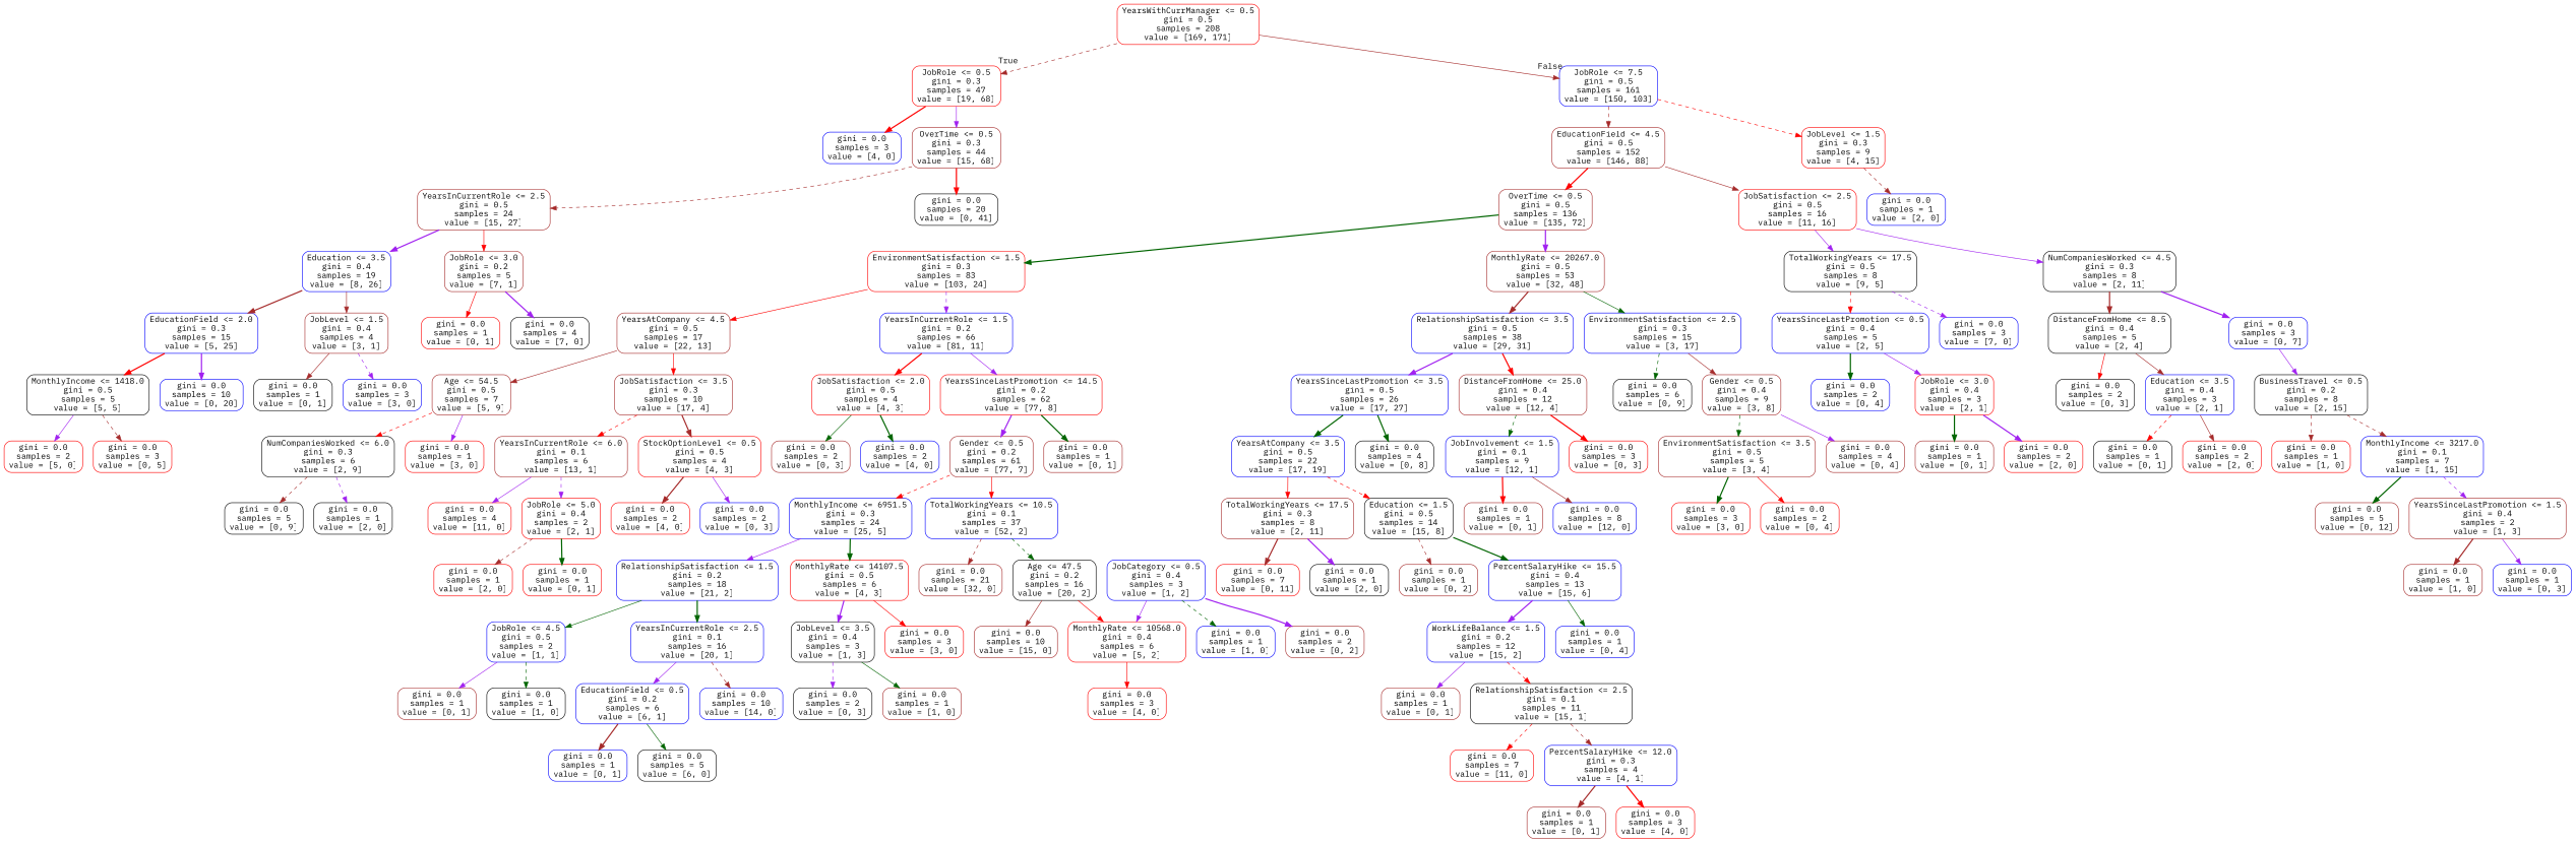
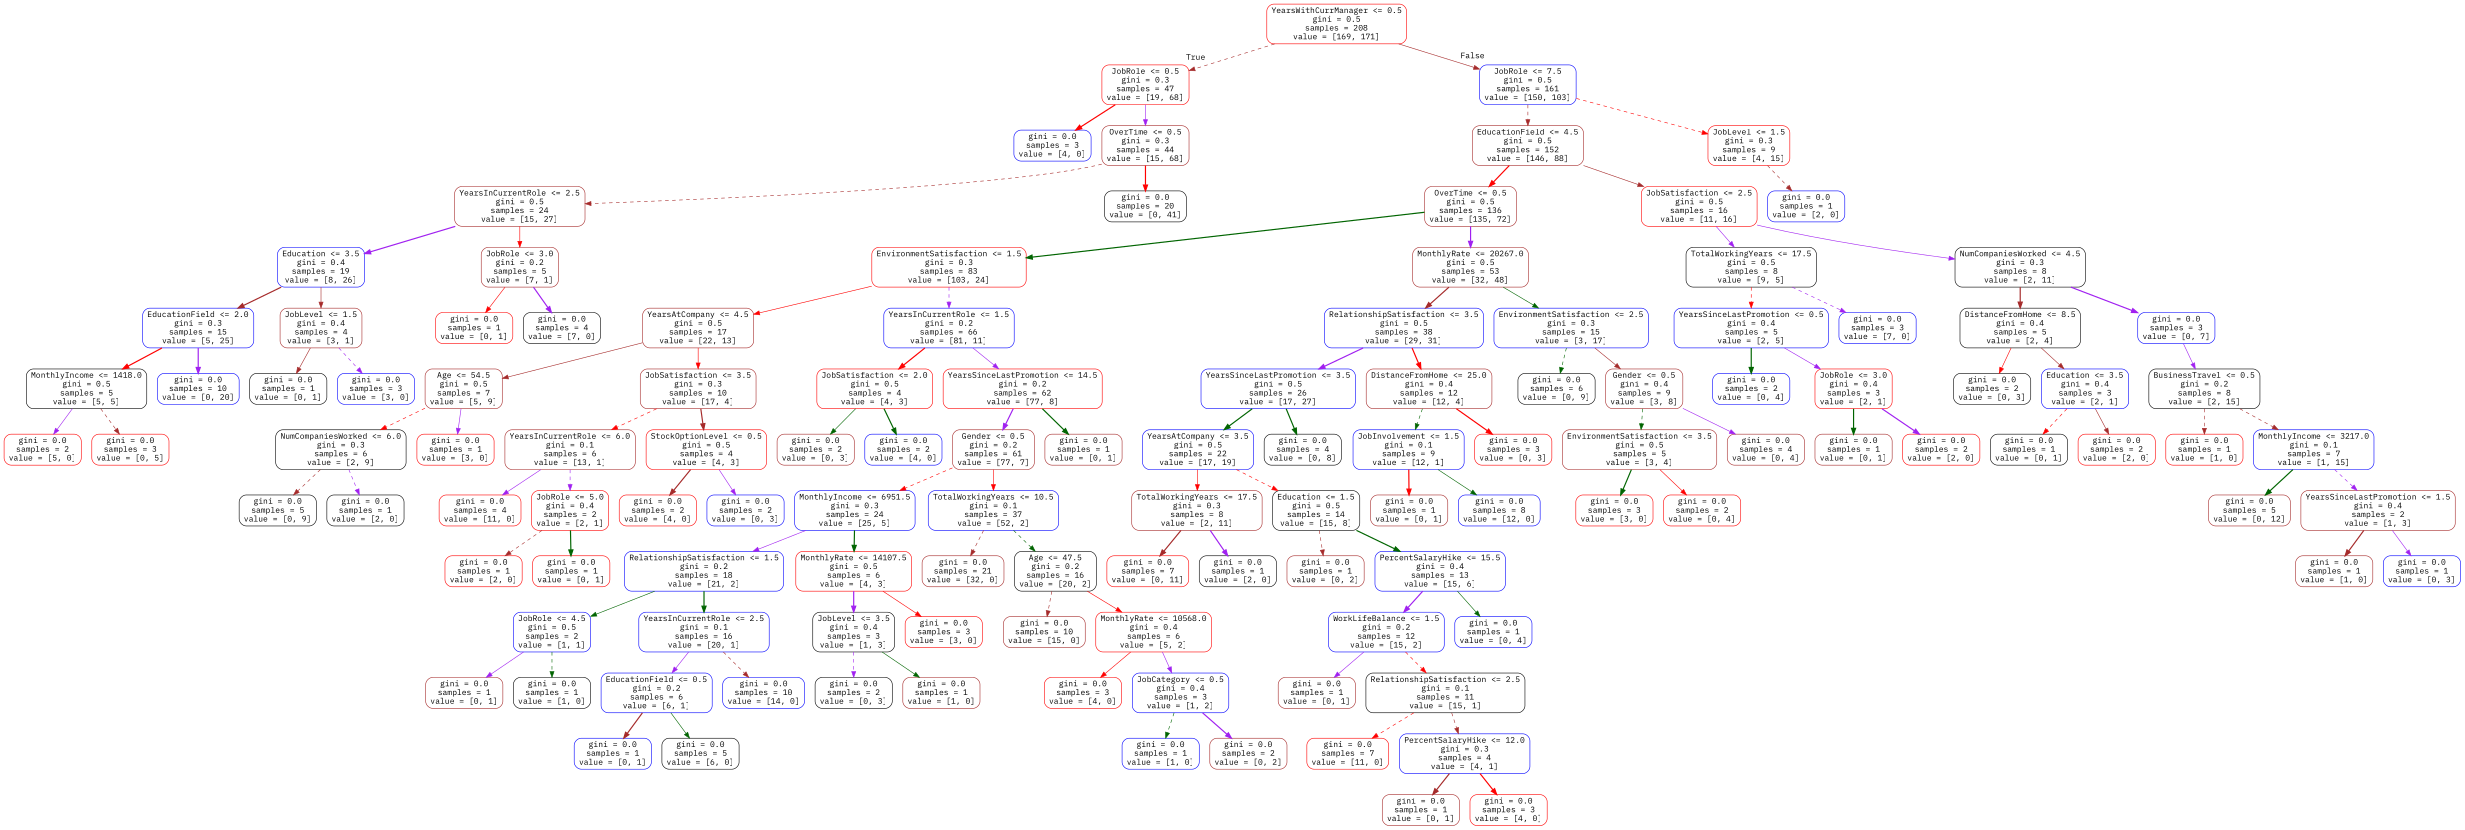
  digraph {
    fontname="IBM Plex Mono"
    node [color=blue fontname="IBM Plex Mono" shape=box style=rounded]
    edge [color=purple fontname="IBM Plex Mono" style=solid]
    n1 [color=red label="YearsWithCurrManager <= 0.5\ngini = 0.5\nsamples = 208\nvalue = [169, 171]"]
    n2 [color=red label="JobRole <= 0.5\ngini = 0.3\nsamples = 47\nvalue = [19, 68]"]
    n3 [label="JobRole <= 7.5\ngini = 0.5\nsamples = 161\nvalue = [150, 103]"]
    n4 [label="gini = 0.0\nsamples = 3\nvalue = [4, 0]"]
    n5 [color=brown label="OverTime <= 0.5\ngini = 0.3\nsamples = 44\nvalue = [15, 68]"]
    n6 [color=brown label="EducationField <= 4.5\ngini = 0.5\nsamples = 152\nvalue = [146, 88]"]
    n7 [color=red label="JobLevel <= 1.5\ngini = 0.3\nsamples = 9\nvalue = [4, 15]"]
    n8 [color=brown label="YearsInCurrentRole <= 2.5\ngini = 0.5\nsamples = 24\nvalue = [15, 27]"]
    n9 [color=black label="gini = 0.0\nsamples = 20\nvalue = [0, 41]"]
    n10 [label="Education <= 3.5\ngini = 0.4\nsamples = 19\nvalue = [8, 26]"]
    n11 [color=brown label="JobRole <= 3.0\ngini = 0.2\nsamples = 5\nvalue = [7, 1]"]
    n12 [label="EducationField <= 2.0\ngini = 0.3\nsamples = 15\nvalue = [5, 25]"]
    n13 [color=brown label="JobLevel <= 1.5\ngini = 0.4\nsamples = 4\nvalue = [3, 1]"]
    n14 [color=red label="gini = 0.0\nsamples = 1\nvalue = [0, 1]"]
    n15 [color=black label="gini = 0.0\nsamples = 4\nvalue = [7, 0]"]
    n16 [color=black label="MonthlyIncome <= 1418.0\ngini = 0.5\nsamples = 5\nvalue = [5, 5]"]
    n17 [label="gini = 0.0\nsamples = 10\nvalue = [0, 20]"]
    n18 [color=black label="gini = 0.0\nsamples = 1\nvalue = [0, 1]"]
    n19 [label="gini = 0.0\nsamples = 3\nvalue = [3, 0]"]
    n20 [color=red label="gini = 0.0\nsamples = 2\nvalue = [5, 0]"]
    n21 [color=red label="gini = 0.0\nsamples = 3\nvalue = [0, 5]"]
    n22 [color=brown label="OverTime <= 0.5\ngini = 0.5\nsamples = 136\nvalue = [135, 72]"]
    n23 [color=red label="JobSatisfaction <= 2.5\ngini = 0.5\nsamples = 16\nvalue = [11, 16]"]
    n24 [label="gini = 0.0\nsamples = 1\nvalue = [2, 0]"]
    n25 [color=red label="EnvironmentSatisfaction <= 1.5\ngini = 0.3\nsamples = 83\nvalue = [103, 24]"]
    n26 [color=brown label="MonthlyRate <= 20267.0\ngini = 0.5\nsamples = 53\nvalue = [32, 48]"]
    n27 [color=black label="TotalWorkingYears <= 17.5\ngini = 0.5\nsamples = 8\nvalue = [9, 5]"]
    n28 [color=black label="NumCompaniesWorked <= 4.5\ngini = 0.3\nsamples = 8\nvalue = [2, 11]"]
    n29 [color=brown label="YearsAtCompany <= 4.5\ngini = 0.5\nsamples = 17\nvalue = [22, 13]"]
    n30 [label="YearsInCurrentRole <= 1.5\ngini = 0.2\nsamples = 66\nvalue = [81, 11]"]
    n31 [label="RelationshipSatisfaction <= 3.5\ngini = 0.5\nsamples = 38\nvalue = [29, 31]"]
    n32 [label="EnvironmentSatisfaction <= 2.5\ngini = 0.3\nsamples = 15\nvalue = [3, 17]"]
    n33 [color=brown label="Age <= 54.5\ngini = 0.5\nsamples = 7\nvalue = [5, 9]"]
    n34 [color=brown label="JobSatisfaction <= 3.5\ngini = 0.3\nsamples = 10\nvalue = [17, 4]"]
    n35 [color=red label="JobSatisfaction <= 2.0\ngini = 0.5\nsamples = 4\nvalue = [4, 3]"]
    n36 [color=red label="YearsSinceLastPromotion <= 14.5\ngini = 0.2\nsamples = 62\nvalue = [77, 8]"]
    n37 [color=black label="NumCompaniesWorked <= 6.0\ngini = 0.3\nsamples = 6\nvalue = [2, 9]"]
    n38 [color=red label="gini = 0.0\nsamples = 1\nvalue = [3, 0]"]
    n39 [color=brown label="YearsInCurrentRole <= 6.0\ngini = 0.1\nsamples = 6\nvalue = [13, 1]"]
    n40 [color=red label="StockOptionLevel <= 0.5\ngini = 0.5\nsamples = 4\nvalue = [4, 3]"]
    n41 [color=black label="gini = 0.0\nsamples = 5\nvalue = [0, 9]"]
    n42 [color=black label="gini = 0.0\nsamples = 1\nvalue = [2, 0]"]
    n43 [color=red label="gini = 0.0\nsamples = 4\nvalue = [11, 0]"]
    n44 [color=red label="JobRole <= 5.0\ngini = 0.4\nsamples = 2\nvalue = [2, 1]"]
    n45 [color=red label="gini = 0.0\nsamples = 2\nvalue = [4, 0]"]
    n46 [label="gini = 0.0\nsamples = 2\nvalue = [0, 3]"]
    n47 [color=red label="gini = 0.0\nsamples = 1\nvalue = [2, 0]"]
    n48 [color=red label="gini = 0.0\nsamples = 1\nvalue = [0, 1]"]
    n49 [color=brown label="gini = 0.0\nsamples = 2\nvalue = [0, 3]"]
    n50 [label="gini = 0.0\nsamples = 2\nvalue = [4, 0]"]
    n51 [color=brown label="Gender <= 0.5\ngini = 0.2\nsamples = 61\nvalue = [77, 7]"]
    n52 [color=brown label="gini = 0.0\nsamples = 1\nvalue = [0, 1]"]
    n53 [label="MonthlyIncome <= 6951.5\ngini = 0.3\nsamples = 24\nvalue = [25, 5]"]
    n54 [label="TotalWorkingYears <= 10.5\ngini = 0.1\nsamples = 37\nvalue = [52, 2]"]
    n55 [label="RelationshipSatisfaction <= 1.5\ngini = 0.2\nsamples = 18\nvalue = [21, 2]"]
    n56 [color=red label="MonthlyRate <= 14107.5\ngini = 0.5\nsamples = 6\nvalue = [4, 3]"]
    n57 [color=brown label="gini = 0.0\nsamples = 21\nvalue = [32, 0]"]
    n58 [color=black label="Age <= 47.5\ngini = 0.2\nsamples = 16\nvalue = [20, 2]"]
    n59 [label="JobRole <= 4.5\ngini = 0.5\nsamples = 2\nvalue = [1, 1]"]
    n60 [label="YearsInCurrentRole <= 2.5\ngini = 0.1\nsamples = 16\nvalue = [20, 1]"]
    n61 [color=black label="JobLevel <= 3.5\ngini = 0.4\nsamples = 3\nvalue = [1, 3]"]
    n62 [color=red label="gini = 0.0\nsamples = 3\nvalue = [3, 0]"]
    n63 [color=brown label="gini = 0.0\nsamples = 1\nvalue = [0, 1]"]
    n64 [color=black label="gini = 0.0\nsamples = 1\nvalue = [1, 0]"]
    n65 [label="EducationField <= 0.5\ngini = 0.2\nsamples = 6\nvalue = [6, 1]"]
    n66 [label="gini = 0.0\nsamples = 10\nvalue = [14, 0]"]
    n67 [label="gini = 0.0\nsamples = 1\nvalue = [0, 1]"]
    n68 [color=black label="gini = 0.0\nsamples = 5\nvalue = [6, 0]"]
    n69 [color=black label="gini = 0.0\nsamples = 2\nvalue = [0, 3]"]
    n70 [color=brown label="gini = 0.0\nsamples = 1\nvalue = [1, 0]"]
    n71 [color=brown label="gini = 0.0\nsamples = 10\nvalue = [15, 0]"]
    n72 [color=red label="MonthlyRate <= 10568.0\ngini = 0.4\nsamples = 6\nvalue = [5, 2]"]
    n73 [color=red label="gini = 0.0\nsamples = 3\nvalue = [4, 0]"]
    n74 [label="JobCategory <= 0.5\ngini = 0.4\nsamples = 3\nvalue = [1, 2]"]
    n75 [label="gini = 0.0\nsamples = 1\nvalue = [1, 0]"]
    n76 [color=brown label="gini = 0.0\nsamples = 2\nvalue = [0, 2]"]
    n77 [label="YearsSinceLastPromotion <= 3.5\ngini = 0.5\nsamples = 26\nvalue = [17, 27]"]
    n78 [color=brown label="DistanceFromHome <= 25.0\ngini = 0.4\nsamples = 12\nvalue = [12, 4]"]
    n79 [color=black label="gini = 0.0\nsamples = 6\nvalue = [0, 9]"]
    n80 [color=brown label="Gender <= 0.5\ngini = 0.4\nsamples = 9\nvalue = [3, 8]"]
    n81 [label="YearsAtCompany <= 3.5\ngini = 0.5\nsamples = 22\nvalue = [17, 19]"]
    n82 [color=black label="gini = 0.0\nsamples = 4\nvalue = [0, 8]"]
    n83 [label="JobInvolvement <= 1.5\ngini = 0.1\nsamples = 9\nvalue = [12, 1]"]
    n84 [color=red label="gini = 0.0\nsamples = 3\nvalue = [0, 3]"]
    n85 [color=brown label="TotalWorkingYears <= 17.5\ngini = 0.3\nsamples = 8\nvalue = [2, 11]"]
    n86 [color=black label="Education <= 1.5\ngini = 0.5\nsamples = 14\nvalue = [15, 8]"]
    n87 [color=red label="gini = 0.0\nsamples = 7\nvalue = [0, 11]"]
    n88 [color=black label="gini = 0.0\nsamples = 1\nvalue = [2, 0]"]
    n89 [color=brown label="gini = 0.0\nsamples = 1\nvalue = [0, 2]"]
    n90 [label="PercentSalaryHike <= 15.5\ngini = 0.4\nsamples = 13\nvalue = [15, 6]"]
    n91 [label="WorkLifeBalance <= 1.5\ngini = 0.2\nsamples = 12\nvalue = [15, 2]"]
    n92 [label="gini = 0.0\nsamples = 1\nvalue = [0, 4]"]
    n93 [color=brown label="gini = 0.0\nsamples = 1\nvalue = [0, 1]"]
    n94 [color=black label="RelationshipSatisfaction <= 2.5\ngini = 0.1\nsamples = 11\nvalue = [15, 1]"]
    n95 [color=red label="gini = 0.0\nsamples = 7\nvalue = [11, 0]"]
    n96 [label="PercentSalaryHike <= 12.0\ngini = 0.3\nsamples = 4\nvalue = [4, 1]"]
    n97 [color=brown label="gini = 0.0\nsamples = 1\nvalue = [0, 1]"]
    n98 [color=red label="gini = 0.0\nsamples = 3\nvalue = [4, 0]"]
    n99 [color=brown label="gini = 0.0\nsamples = 1\nvalue = [0, 1]"]
    n100 [label="gini = 0.0\nsamples = 8\nvalue = [12, 0]"]
    n101 [color=brown label="EnvironmentSatisfaction <= 3.5\ngini = 0.5\nsamples = 5\nvalue = [3, 4]"]
    n102 [color=brown label="gini = 0.0\nsamples = 4\nvalue = [0, 4]"]
    n103 [color=red label="gini = 0.0\nsamples = 3\nvalue = [3, 0]"]
    n104 [color=red label="gini = 0.0\nsamples = 2\nvalue = [0, 4]"]
    n105 [label="YearsSinceLastPromotion <= 0.5\ngini = 0.4\nsamples = 5\nvalue = [2, 5]"]
    n106 [label="gini = 0.0\nsamples = 3\nvalue = [7, 0]"]
    n107 [color=black label="DistanceFromHome <= 8.5\ngini = 0.4\nsamples = 5\nvalue = [2, 4]"]
    n108 [label="gini = 0.0\nsamples = 3\nvalue = [0, 7]"]
    n109 [label="gini = 0.0\nsamples = 2\nvalue = [0, 4]"]
    n110 [color=red label="JobRole <= 3.0\ngini = 0.4\nsamples = 3\nvalue = [2, 1]"]
    n111 [color=brown label="gini = 0.0\nsamples = 1\nvalue = [0, 1]"]
    n112 [color=red label="gini = 0.0\nsamples = 2\nvalue = [2, 0]"]
    n113 [color=black label="gini = 0.0\nsamples = 2\nvalue = [0, 3]"]
    n114 [label="Education <= 3.5\ngini = 0.4\nsamples = 3\nvalue = [2, 1]"]
    n115 [color=black label="BusinessTravel <= 0.5\ngini = 0.2\nsamples = 8\nvalue = [2, 15]"]
    n116 [color=black label="gini = 0.0\nsamples = 1\nvalue = [0, 1]"]
    n117 [color=red label="gini = 0.0\nsamples = 2\nvalue = [2, 0]"]
    n118 [color=red label="gini = 0.0\nsamples = 1\nvalue = [1, 0]"]
    n119 [label="MonthlyIncome <= 3217.0\ngini = 0.1\nsamples = 7\nvalue = [1, 15]"]
    n120 [color=brown label="gini = 0.0\nsamples = 5\nvalue = [0, 12]"]
    n121 [color=brown label="YearsSinceLastPromotion <= 1.5\ngini = 0.4\nsamples = 2\nvalue = [1, 3]"]
    n122 [color=brown label="gini = 0.0\nsamples = 1\nvalue = [1, 0]"]
    n123 [label="gini = 0.0\nsamples = 1\nvalue = [0, 3]"]
    n1 -> n2 [color=brown headlabel=True labelangle=45 labeldistance=2.5 style=dashed]
    n1 -> n3 [color=brown headlabel=False labelangle=-45 labeldistance=2.5]
    n2 -> n4 [color=red style=bold]
    n2 -> n5
    n3 -> n6 [color=brown style=dashed]
    n3 -> n7 [color=red style=dashed]
    n5 -> n8 [color=brown style=dashed]
    n5 -> n9 [color=red style=bold]
    n6 -> n22 [color=red style=bold]
    n6 -> n23 [color=brown]
    n7 -> n24 [color=brown style=dashed]
    n8 -> n10 [style=bold]
    n8 -> n11 [color=red]
    n10 -> n12 [color=brown style=bold]
    n10 -> n13 [color=brown]
    n11 -> n14 [color=red]
    n11 -> n15 [style=bold]
    n12 -> n16 [color=red style=bold]
    n12 -> n17 [style=bold]
    n13 -> n18 [color=brown]
    n13 -> n19 [style=dashed]
    n16 -> n20
    n16 -> n21 [color=brown style=dashed]
    n22 -> n25 [color=darkgreen style=bold]
    n22 -> n26 [style=bold]
    n23 -> n27
    n23 -> n28
    n25 -> n29 [color=red]
    n25 -> n30 [style=dashed]
    n26 -> n31 [color=brown style=bold]
    n26 -> n32 [color=darkgreen]
    n27 -> n105 [color=red style=dashed]
    n27 -> n106 [style=dashed]
    n28 -> n107 [color=brown style=bold]
    n28 -> n108 [style=bold]
    n29 -> n33 [color=brown]
    n29 -> n34 [color=red]
    n30 -> n35 [color=red style=bold]
    n30 -> n36
    n31 -> n77 [style=bold]
    n31 -> n78 [color=red style=bold]
    n32 -> n79 [color=darkgreen style=dashed]
    n32 -> n80 [color=brown]
    n33 -> n37 [color=red style=dashed]
    n33 -> n38
    n34 -> n39 [color=red style=dashed]
    n34 -> n40 [color=brown style=bold]
    n35 -> n49 [color=darkgreen]
    n35 -> n50 [color=darkgreen style=bold]
    n36 -> n51 [style=bold]
    n36 -> n52 [color=darkgreen style=bold]
    n37 -> n41 [color=brown style=dashed]
    n37 -> n42 [style=dashed]
    n39 -> n43
    n39 -> n44 [style=dashed]
    n40 -> n45 [color=brown style=bold]
    n40 -> n46
    n44 -> n47 [color=brown style=dashed]
    n44 -> n48 [color=darkgreen style=bold]
    n51 -> n53 [color=red style=dashed]
    n51 -> n54 [color=red]
    n53 -> n55
    n53 -> n56 [color=darkgreen style=bold]
    n54 -> n57 [color=brown style=dashed]
    n54 -> n58 [color=darkgreen style=dashed]
    n55 -> n59 [color=darkgreen]
    n55 -> n60 [color=darkgreen style=bold]
    n56 -> n61 [style=bold]
    n56 -> n62 [color=red]
-   n58 -> n71 [color=brown]
+   n58 -> n71 [color=brown style=dashed]
    n58 -> n72 [color=red]
    n59 -> n63
    n59 -> n64 [color=darkgreen style=dashed]
    n60 -> n65
    n60 -> n66 [color=brown style=dashed]
    n61 -> n69 [style=dashed]
    n61 -> n70 [color=darkgreen]
    n65 -> n67 [color=brown style=bold]
    n65 -> n68 [color=darkgreen]
    n72 -> n73 [color=red]
-   n74 -> n72
+   n72 -> n74
    n74 -> n75 [color=darkgreen style=dashed]
    n74 -> n76 [style=bold]
    n77 -> n81 [color=darkgreen style=bold]
    n77 -> n82 [color=darkgreen style=bold]
    n78 -> n83 [color=darkgreen style=dashed]
    n78 -> n84 [color=red style=bold]
    n80 -> n101 [color=darkgreen style=dashed]
    n80 -> n102
    n81 -> n85 [color=red]
    n81 -> n86 [color=red style=dashed]
    n83 -> n99 [color=red style=bold]
-   n83 -> n100 [color=brown]
+   n83 -> n100 [color=darkgreen]
    n85 -> n87 [color=brown style=bold]
    n85 -> n88 [style=bold]
    n86 -> n89 [color=brown style=dashed]
    n86 -> n90 [color=darkgreen style=bold]
    n90 -> n91 [style=bold]
    n90 -> n92 [color=darkgreen]
    n91 -> n93
    n91 -> n94 [color=red style=dashed]
    n94 -> n95 [color=red style=dashed]
    n94 -> n96 [color=brown style=dashed]
    n96 -> n97 [color=brown style=bold]
    n96 -> n98 [color=red style=bold]
    n101 -> n103 [color=darkgreen style=bold]
    n101 -> n104 [color=red]
    n105 -> n109 [color=darkgreen style=bold]
    n105 -> n110
    n107 -> n113 [color=red]
    n107 -> n114 [color=brown]
    n108 -> n115
    n110 -> n111 [color=darkgreen style=bold]
    n110 -> n112 [style=bold]
    n114 -> n116 [color=red style=dashed]
    n114 -> n117 [color=brown]
    n115 -> n118 [color=brown style=dashed]
    n115 -> n119 [color=brown style=dashed]
    n119 -> n120 [color=darkgreen style=bold]
    n119 -> n121 [style=dashed]
    n121 -> n122 [color=brown style=bold]
    n121 -> n123
  }
